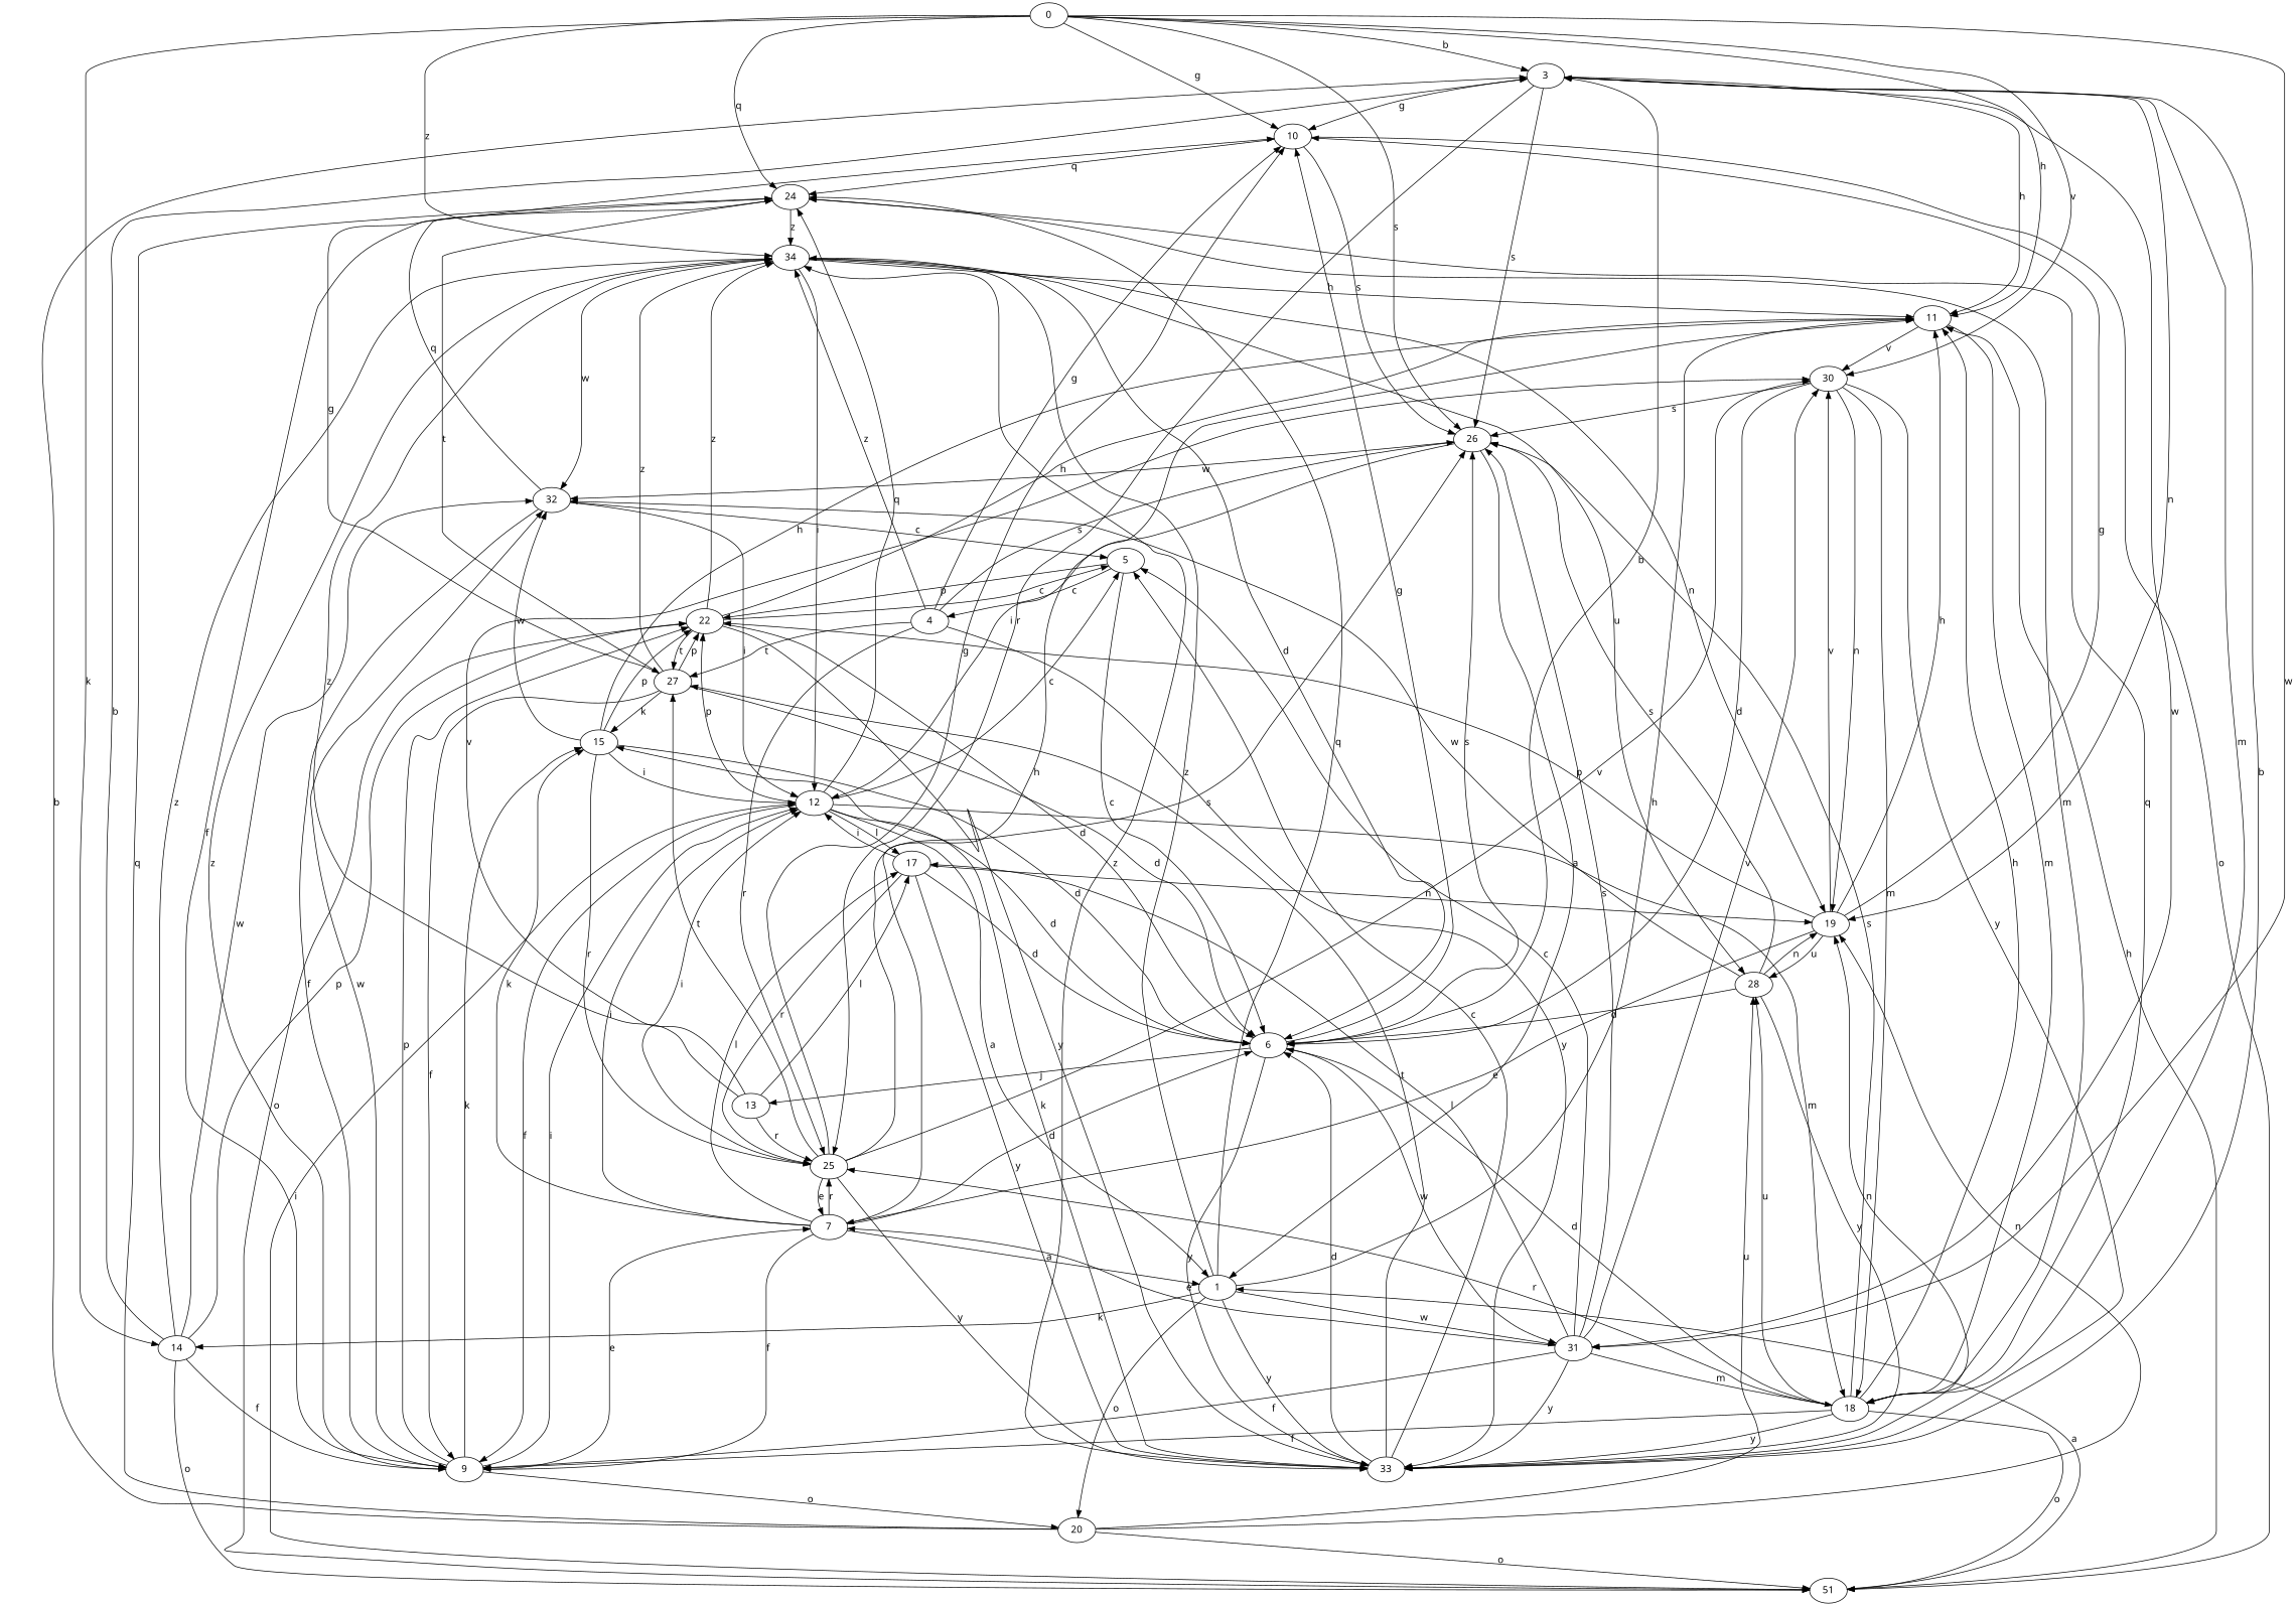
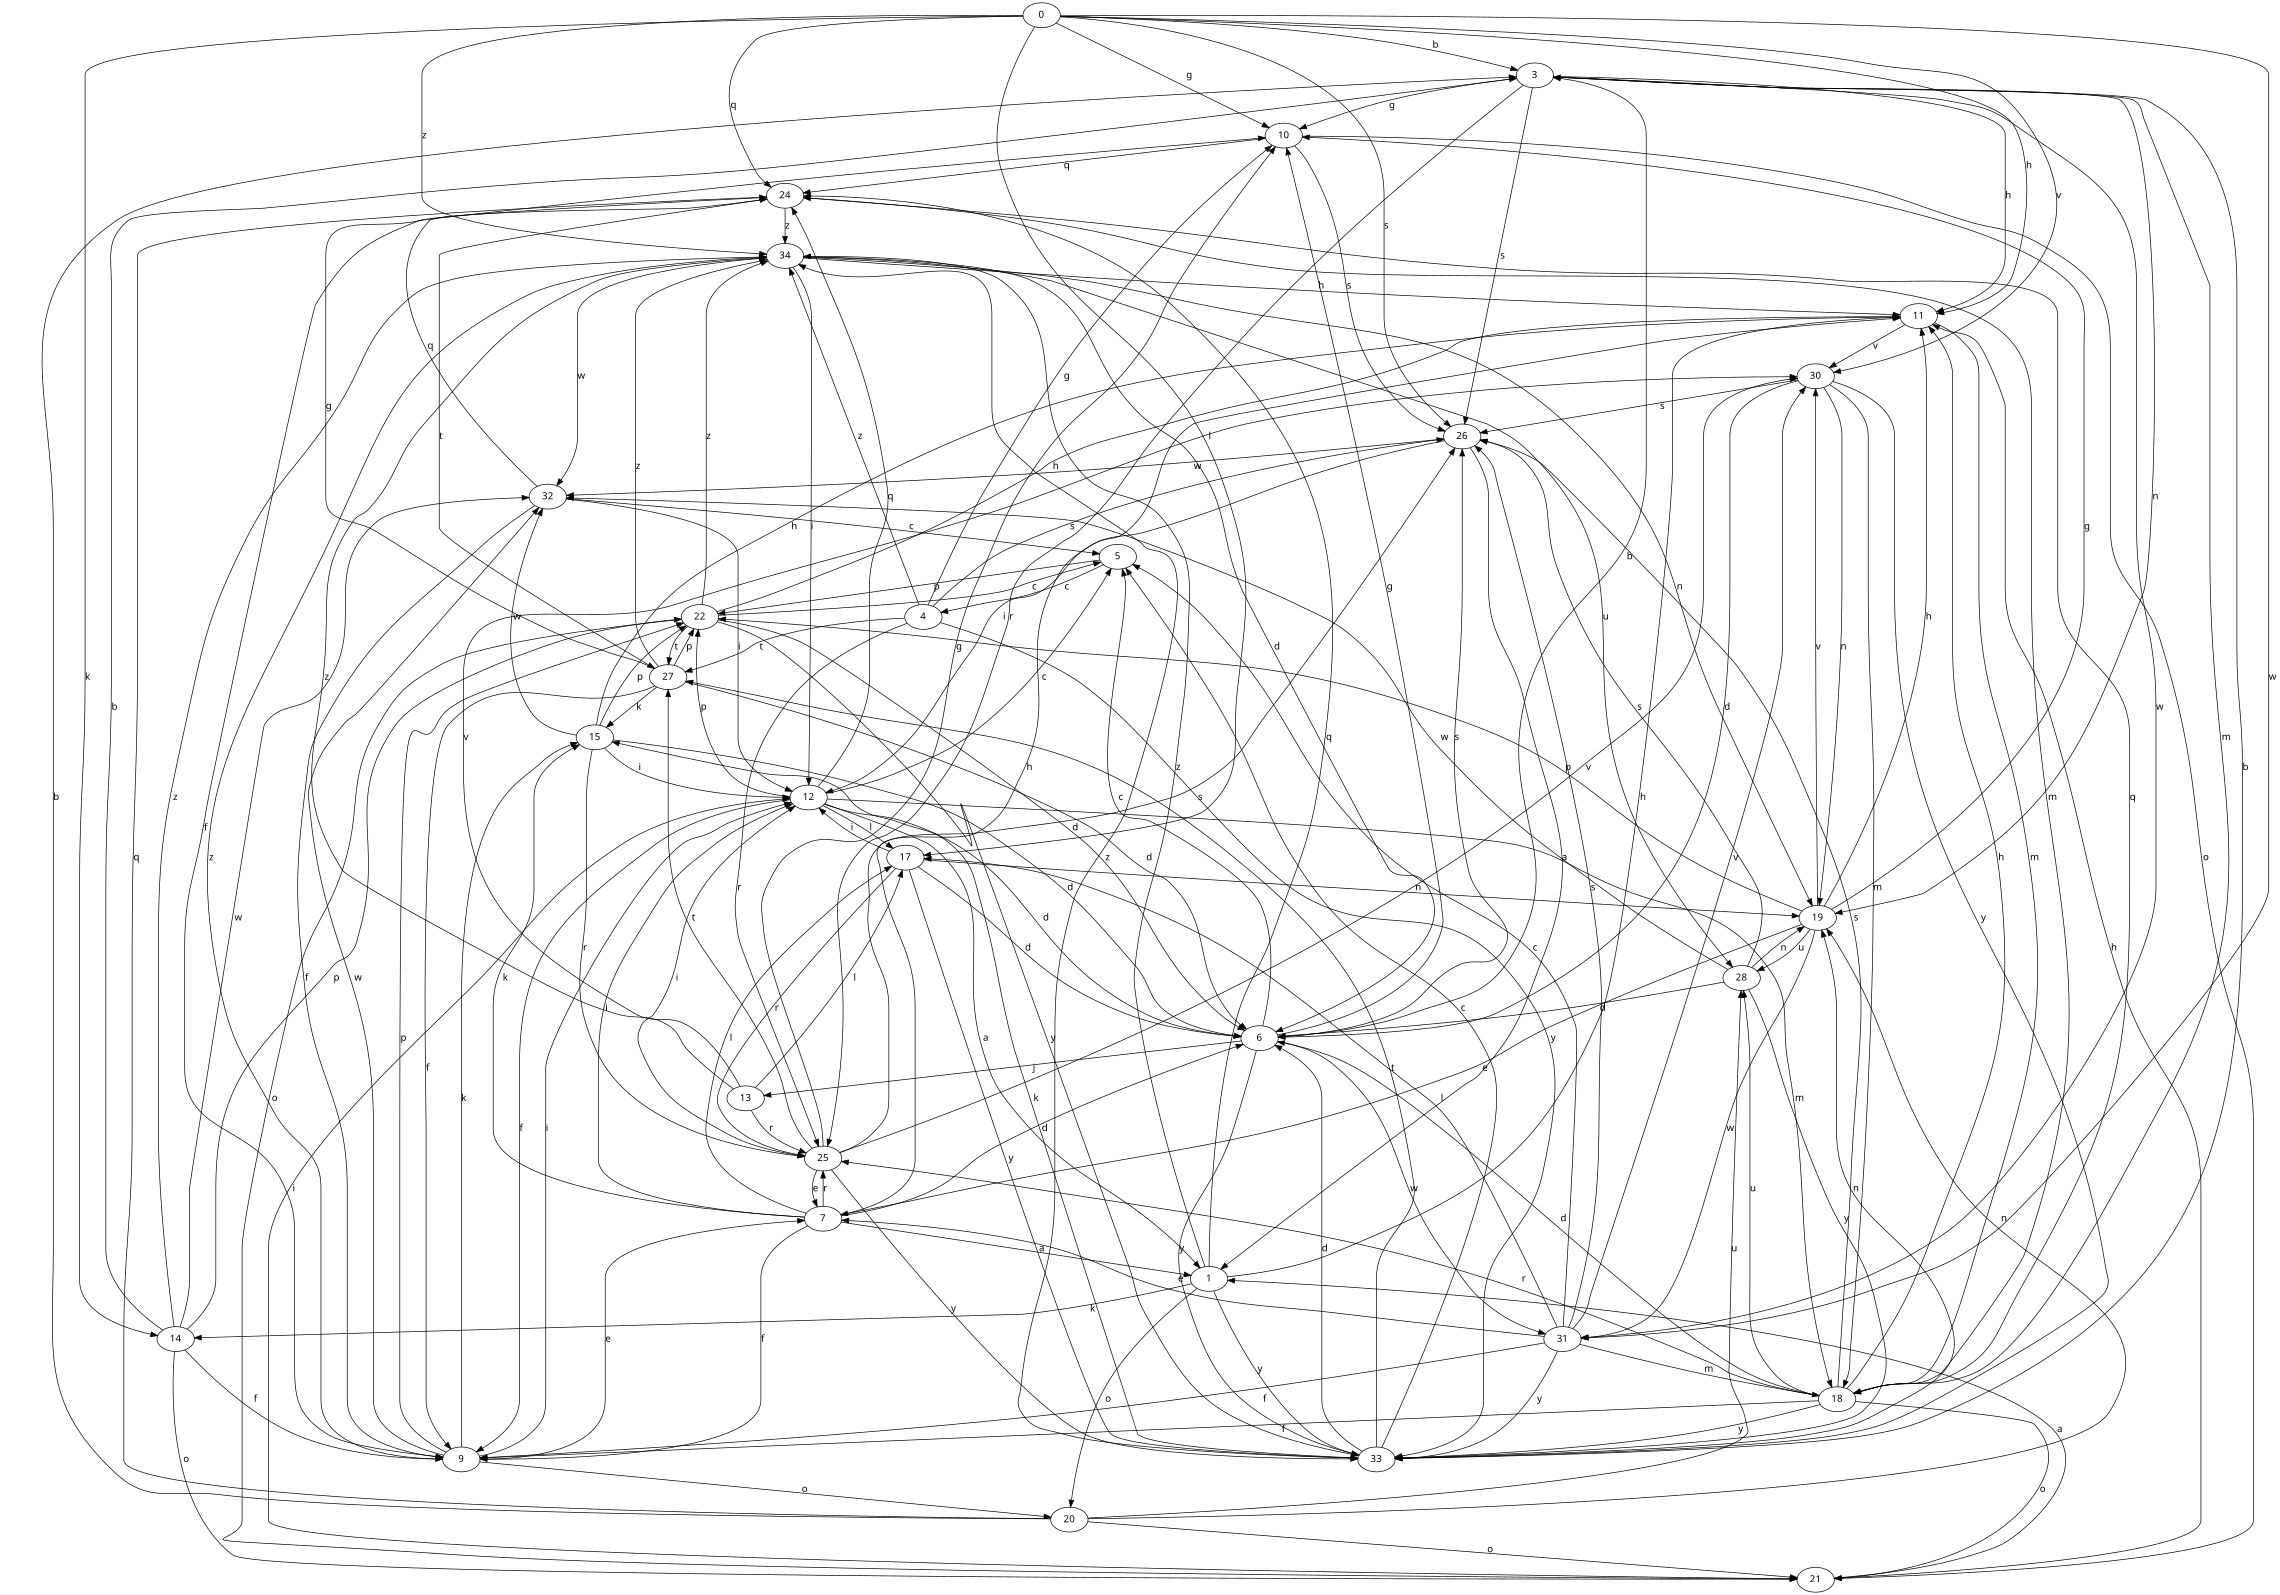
  strict digraph {
    fontname="Noto Sans"
    node [fontname="Noto Sans"]
    edge [fontname="Noto Sans"]
    0
    3
    10
    11
    14
    17
    24
    26
    30
    31
    34
    18
    19
    25
-   21 [label=51]
+   21
    22
    9
    32
    33
    6
    12
    27
    1
    5
    7
    28
    20
    15
    4
    13
    0 -> 3 [label=b]
    0 -> 10 [label=g]
    0 -> 11 [label=h]
    0 -> 14 [label=k]
+   0 -> 17 [label=l]
    0 -> 24 [label=q]
    0 -> 26 [label=s]
    0 -> 30 [label=v]
    0 -> 31 [label=w]
    0 -> 34 [label=z]
    3 -> 10 [label=g]
    3 -> 11 [label=h]
    3 -> 26 [label=s]
    3 -> 31 [label=w]
    3 -> 18 [label=m]
    3 -> 19 [label=n]
    3 -> 25 [label=r]
    10 -> 24 [label=q]
    10 -> 26 [label=s]
    10 -> 21 [label=o]
    11 -> 30 [label=v]
    11 -> 18 [label=m]
    14 -> 3 [label=b]
    14 -> 34 [label=z]
    14 -> 21 [label=o]
    14 -> 22 [label=p]
    14 -> 9 [label=f]
    14 -> 32 [label=w]
    17 -> 19 [label=n]
    17 -> 25 [label=r]
    17 -> 33 [label=y]
    17 -> 6 [label=d]
    17 -> 12 [label=i]
    24 -> 34 [label=z]
    24 -> 18 [label=m]
    24 -> 9 [label=f]
    24 -> 27 [label=t]
    26 -> 32 [label=w]
    26 -> 12 [label=i]
    26 -> 1 [label=a]
    30 -> 26 [label=s]
    30 -> 18 [label=m]
    30 -> 19 [label=n]
    30 -> 33 [label=y]
    30 -> 6 [label=d]
    31 -> 17 [label=l]
    31 -> 26 [label=s]
    31 -> 30 [label=v]
    31 -> 18 [label=m]
    31 -> 9 [label=f]
    31 -> 33 [label=y]
    31 -> 5 [label=c]
    31 -> 7 [label=e]
    34 -> 11 [label=h]
    34 -> 19 [label=n]
    34 -> 32 [label=w]
    34 -> 6 [label=d]
    34 -> 12 [label=i]
    34 -> 28 [label=u]
    18 -> 11 [label=h]
    18 -> 24 [label=q]
    18 -> 26 [label=s]
    18 -> 25 [label=r]
    18 -> 21 [label=o]
    18 -> 9 [label=f]
    18 -> 33 [label=y]
    18 -> 6 [label=d]
    18 -> 28 [label=u]
    19 -> 10 [label=g]
    19 -> 11 [label=h]
    19 -> 30 [label=v]
    19 -> 22 [label=p]
    19 -> 7 [label=e]
    19 -> 28 [label=u]
    25 -> 10 [label=g]
    25 -> 26 [label=s]
    25 -> 30 [label=v]
    25 -> 33 [label=y]
    25 -> 12 [label=i]
    25 -> 27 [label=t]
    25 -> 7 [label=e]
    21 -> 11 [label=h]
    21 -> 12 [label=i]
    21 -> 1 [label=a]
    22 -> 11 [label=h]
    22 -> 34 [label=z]
    22 -> 21 [label=o]
    22 -> 33 [label=y]
    22 -> 6 [label=d]
    22 -> 27 [label=t]
    22 -> 5 [label=c]
    9 -> 34 [label=z]
    9 -> 22 [label=p]
    9 -> 32 [label=w]
    9 -> 12 [label=i]
    9 -> 7 [label=e]
    9 -> 20 [label=o]
    9 -> 15 [label=k]
    32 -> 24 [label=q]
    32 -> 9 [label=f]
    32 -> 12 [label=i]
    32 -> 5 [label=c]
    33 -> 3 [label=b]
    33 -> 34 [label=z]
    33 -> 19 [label=n]
    33 -> 6 [label=d]
    33 -> 27 [label=t]
    33 -> 5 [label=c]
    33 -> 15 [label=k]
    6 -> 3 [label=b]
    6 -> 10 [label=g]
    6 -> 26 [label=s]
    6 -> 31 [label=w]
    6 -> 33 [label=y]
-   5 -> 6 [label=c]
+   6 -> 5 [label=c]
    6 -> 13 [label=j]
    12 -> 17 [label=l]
    12 -> 24 [label=q]
    12 -> 18 [label=m]
    12 -> 22 [label=p]
    12 -> 9 [label=f]
    12 -> 6 [label=d]
    12 -> 1 [label=a]
    12 -> 5 [label=c]
    27 -> 10 [label=g]
    27 -> 34 [label=z]
    27 -> 22 [label=p]
    27 -> 9 [label=f]
    27 -> 6 [label=d]
    27 -> 15 [label=k]
    1 -> 11 [label=h]
    1 -> 14 [label=k]
    1 -> 24 [label=q]
-   1 -> 31 [label=w]
+   19 -> 31 [label=w]
    1 -> 34 [label=z]
    1 -> 33 [label=y]
    1 -> 20 [label=o]
    5 -> 22 [label=p]
    5 -> 4 [label=c]
    7 -> 11 [label=h]
    7 -> 17 [label=l]
    7 -> 25 [label=r]
    7 -> 9 [label=f]
    7 -> 6 [label=d]
    7 -> 12 [label=i]
    7 -> 1 [label=a]
    7 -> 15 [label=k]
    28 -> 26 [label=s]
    28 -> 19 [label=n]
    28 -> 32 [label=w]
    28 -> 33 [label=y]
    28 -> 6 [label=d]
    20 -> 3 [label=b]
    20 -> 24 [label=q]
    20 -> 19 [label=n]
    20 -> 21 [label=o]
    20 -> 28 [label=u]
    15 -> 11 [label=h]
    15 -> 25 [label=r]
    15 -> 22 [label=p]
    15 -> 32 [label=w]
    15 -> 6 [label=d]
    15 -> 12 [label=i]
    4 -> 10 [label=g]
    4 -> 26 [label=s]
    4 -> 34 [label=z]
    4 -> 25 [label=r]
    4 -> 33 [label=y]
    4 -> 27 [label=t]
    13 -> 17 [label=l]
    13 -> 30 [label=v]
    13 -> 34 [label=z]
    13 -> 25 [label=r]
  }
